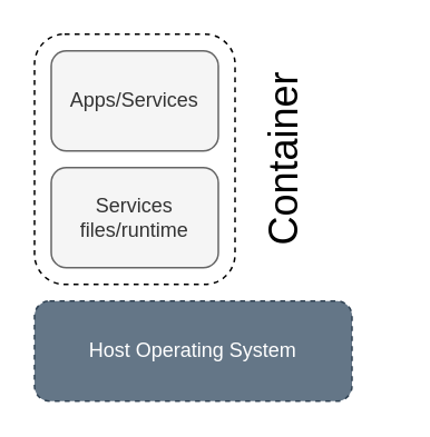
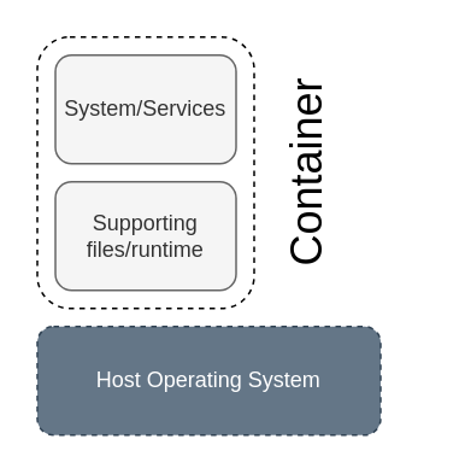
  <mxCell id="0" />
  <mxCell id="1" parent="0" />
  <mxCell id="2" value="" style="rounded=1;whiteSpace=wrap;html=1;fontSize=24;fillColor=none;dashed=1;" vertex="1" parent="1"><mxGeometry x="20" y="20" width="120" height="150" as="geometry" /></mxCell>
  <mxCell id="3" value="Host Operating System" style="rounded=1;whiteSpace=wrap;html=1;fillColor=#647687;strokeColor=#314354;fontColor=#ffffff;dashed=1;" vertex="1" parent="1"><mxGeometry x="20" y="180" width="190" height="60" as="geometry" /></mxCell>
- <mxCell id="4" value="Services files/runtime" style="rounded=1;whiteSpace=wrap;html=1;fillColor=#f5f5f5;strokeColor=#666666;fontColor=#333333;" vertex="1" parent="1"><mxGeometry x="30" y="100" width="100" height="60" as="geometry" /></mxCell>
- <mxCell id="5" value="Apps/Services" style="rounded=1;whiteSpace=wrap;html=1;fillColor=#f5f5f5;strokeColor=#666666;fontColor=#333333;" vertex="1" parent="1"><mxGeometry x="30" y="30" width="100" height="60" as="geometry" /></mxCell>
+ <mxCell id="4" value="Supporting files/runtime" style="rounded=1;whiteSpace=wrap;html=1;fillColor=#f5f5f5;strokeColor=#666666;fontColor=#333333;" vertex="1" parent="1"><mxGeometry x="30" y="100" width="100" height="60" as="geometry" /></mxCell>
+ <mxCell id="5" value="System/Services" style="rounded=1;whiteSpace=wrap;html=1;fillColor=#f5f5f5;strokeColor=#666666;fontColor=#333333;" vertex="1" parent="1"><mxGeometry x="30" y="30" width="100" height="60" as="geometry" /></mxCell>
  <mxCell id="6" value="Container" style="text;html=1;strokeColor=none;fillColor=none;align=center;verticalAlign=middle;whiteSpace=wrap;rounded=0;rotation=-90;fontSize=24;" vertex="1" parent="1"><mxGeometry x="105" y="65" width="130" height="60" as="geometry" /></mxCell>
